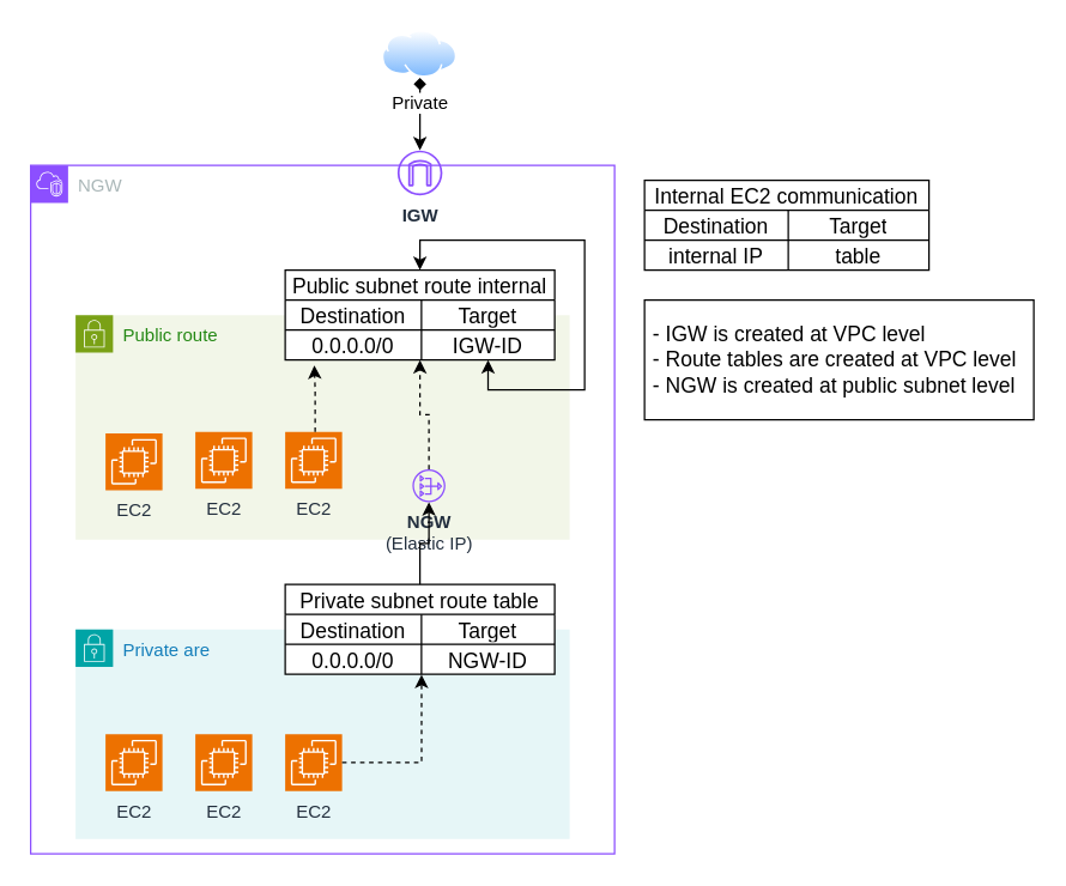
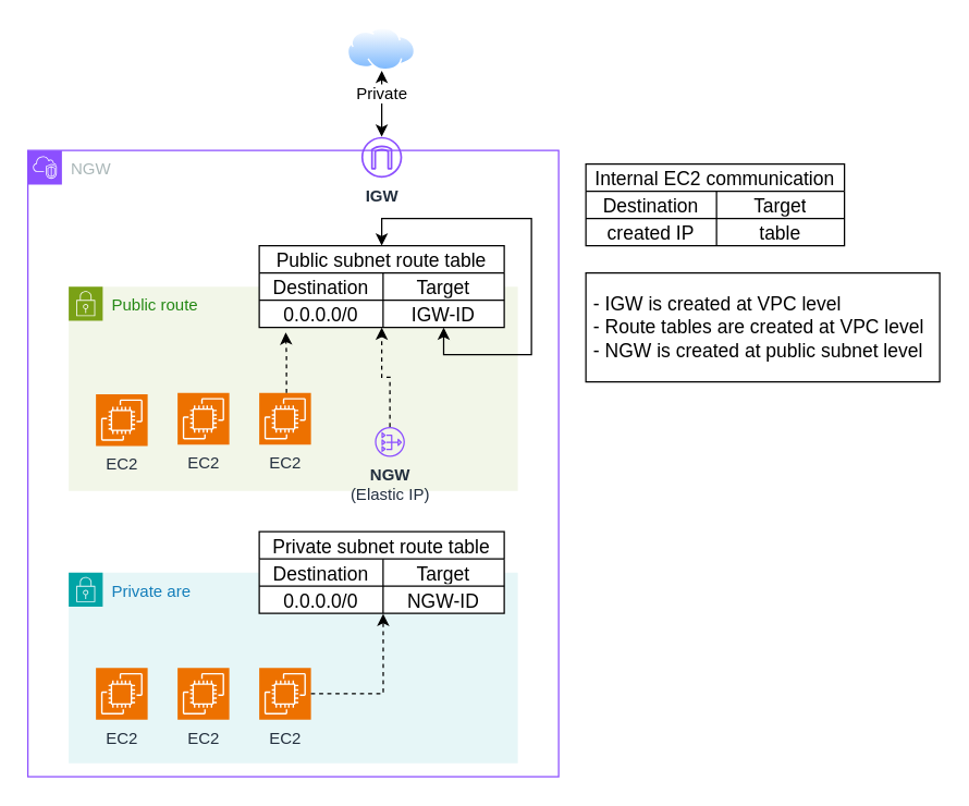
  <mxCell id="0" />
  <mxCell id="1" parent="0" />
  <mxCell id="2" value="NGW" style="points=[[0,0],[0.25,0],[0.5,0],[0.75,0],[1,0],[1,0.25],[1,0.5],[1,0.75],[1,1],[0.75,1],[0.5,1],[0.25,1],[0,1],[0,0.75],[0,0.5],[0,0.25]];outlineConnect=0;gradientColor=none;html=1;whiteSpace=wrap;fontSize=12;fontStyle=0;container=1;pointerEvents=0;collapsible=0;recursiveResize=0;shape=mxgraph.aws4.group;grIcon=mxgraph.aws4.group_vpc2;strokeColor=#8C4FFF;fillColor=none;verticalAlign=top;align=left;spacingLeft=30;fontColor=#AAB7B8;dashed=0;" vertex="1" parent="1"><mxGeometry x="20" y="110" width="390" height="460" as="geometry" /></mxCell>
  <mxCell id="3" value="Public route" style="points=[[0,0],[0.25,0],[0.5,0],[0.75,0],[1,0],[1,0.25],[1,0.5],[1,0.75],[1,1],[0.75,1],[0.5,1],[0.25,1],[0,1],[0,0.75],[0,0.5],[0,0.25]];outlineConnect=0;gradientColor=none;html=1;whiteSpace=wrap;fontSize=12;fontStyle=0;container=1;pointerEvents=0;collapsible=0;recursiveResize=0;shape=mxgraph.aws4.group;grIcon=mxgraph.aws4.group_security_group;grStroke=0;strokeColor=#7AA116;fillColor=#F2F6E8;verticalAlign=top;align=left;spacingLeft=30;fontColor=#248814;dashed=0;" parent="2" vertex="1"><mxGeometry x="30" y="100" width="330" height="150" as="geometry" /></mxCell>
  <mxCell id="4" value="EC2" style="sketch=0;points=[[0,0,0],[0.25,0,0],[0.5,0,0],[0.75,0,0],[1,0,0],[0,1,0],[0.25,1,0],[0.5,1,0],[0.75,1,0],[1,1,0],[0,0.25,0],[0,0.5,0],[0,0.75,0],[1,0.25,0],[1,0.5,0],[1,0.75,0]];outlineConnect=0;fontColor=#232F3E;fillColor=#ED7100;strokeColor=#ffffff;dashed=0;verticalLabelPosition=bottom;verticalAlign=top;align=center;html=1;fontSize=12;fontStyle=0;aspect=fixed;shape=mxgraph.aws4.resourceIcon;resIcon=mxgraph.aws4.ec2;" vertex="1" parent="3"><mxGeometry x="20" y="79" width="38" height="38" as="geometry" /></mxCell>
  <mxCell id="5" value="EC2" style="sketch=0;points=[[0,0,0],[0.25,0,0],[0.5,0,0],[0.75,0,0],[1,0,0],[0,1,0],[0.25,1,0],[0.5,1,0],[0.75,1,0],[1,1,0],[0,0.25,0],[0,0.5,0],[0,0.75,0],[1,0.25,0],[1,0.5,0],[1,0.75,0]];outlineConnect=0;fontColor=#232F3E;fillColor=#ED7100;strokeColor=#ffffff;dashed=0;verticalLabelPosition=bottom;verticalAlign=top;align=center;html=1;fontSize=12;fontStyle=0;aspect=fixed;shape=mxgraph.aws4.resourceIcon;resIcon=mxgraph.aws4.ec2;" vertex="1" parent="3"><mxGeometry x="80" y="78" width="38" height="38" as="geometry" /></mxCell>
  <mxCell id="6" value="EC2" style="sketch=0;points=[[0,0,0],[0.25,0,0],[0.5,0,0],[0.75,0,0],[1,0,0],[0,1,0],[0.25,1,0],[0.5,1,0],[0.75,1,0],[1,1,0],[0,0.25,0],[0,0.5,0],[0,0.75,0],[1,0.25,0],[1,0.5,0],[1,0.75,0]];outlineConnect=0;fontColor=#232F3E;fillColor=#ED7100;strokeColor=#ffffff;dashed=0;verticalLabelPosition=bottom;verticalAlign=top;align=center;html=1;fontSize=12;fontStyle=0;aspect=fixed;shape=mxgraph.aws4.resourceIcon;resIcon=mxgraph.aws4.ec2;" vertex="1" parent="3"><mxGeometry x="140" y="78" width="38" height="38" as="geometry" /></mxCell>
  <mxCell id="7" value="&lt;b&gt;NGW&lt;/b&gt;&lt;div&gt;(Elastic IP)&lt;/div&gt;" style="sketch=0;outlineConnect=0;fontColor=#232F3E;gradientColor=none;fillColor=#8C4FFF;strokeColor=none;dashed=0;verticalLabelPosition=bottom;verticalAlign=top;align=center;html=1;fontSize=12;fontStyle=0;aspect=fixed;pointerEvents=1;shape=mxgraph.aws4.nat_gateway;" parent="3" vertex="1"><mxGeometry x="225" y="103" width="22" height="22" as="geometry" /></mxCell>
  <mxCell id="8" value="Private are" style="points=[[0,0],[0.25,0],[0.5,0],[0.75,0],[1,0],[1,0.25],[1,0.5],[1,0.75],[1,1],[0.75,1],[0.5,1],[0.25,1],[0,1],[0,0.75],[0,0.5],[0,0.25]];outlineConnect=0;gradientColor=none;html=1;whiteSpace=wrap;fontSize=12;fontStyle=0;container=1;pointerEvents=0;collapsible=0;recursiveResize=0;shape=mxgraph.aws4.group;grIcon=mxgraph.aws4.group_security_group;grStroke=0;strokeColor=#00A4A6;fillColor=#E6F6F7;verticalAlign=top;align=left;spacingLeft=30;fontColor=#147EBA;dashed=0;" parent="2" vertex="1"><mxGeometry x="30" y="310" width="330" height="140" as="geometry" /></mxCell>
  <mxCell id="9" value="EC2" style="sketch=0;points=[[0,0,0],[0.25,0,0],[0.5,0,0],[0.75,0,0],[1,0,0],[0,1,0],[0.25,1,0],[0.5,1,0],[0.75,1,0],[1,1,0],[0,0.25,0],[0,0.5,0],[0,0.75,0],[1,0.25,0],[1,0.5,0],[1,0.75,0]];outlineConnect=0;fontColor=#232F3E;fillColor=#ED7100;strokeColor=#ffffff;dashed=0;verticalLabelPosition=bottom;verticalAlign=top;align=center;html=1;fontSize=12;fontStyle=0;aspect=fixed;shape=mxgraph.aws4.resourceIcon;resIcon=mxgraph.aws4.ec2;" vertex="1" parent="8"><mxGeometry x="20" y="70" width="38" height="38" as="geometry" /></mxCell>
  <mxCell id="10" value="EC2" style="sketch=0;points=[[0,0,0],[0.25,0,0],[0.5,0,0],[0.75,0,0],[1,0,0],[0,1,0],[0.25,1,0],[0.5,1,0],[0.75,1,0],[1,1,0],[0,0.25,0],[0,0.5,0],[0,0.75,0],[1,0.25,0],[1,0.5,0],[1,0.75,0]];outlineConnect=0;fontColor=#232F3E;fillColor=#ED7100;strokeColor=#ffffff;dashed=0;verticalLabelPosition=bottom;verticalAlign=top;align=center;html=1;fontSize=12;fontStyle=0;aspect=fixed;shape=mxgraph.aws4.resourceIcon;resIcon=mxgraph.aws4.ec2;" vertex="1" parent="8"><mxGeometry x="80" y="70" width="38" height="38" as="geometry" /></mxCell>
  <mxCell id="11" value="EC2" style="sketch=0;points=[[0,0,0],[0.25,0,0],[0.5,0,0],[0.75,0,0],[1,0,0],[0,1,0],[0.25,1,0],[0.5,1,0],[0.75,1,0],[1,1,0],[0,0.25,0],[0,0.5,0],[0,0.75,0],[1,0.25,0],[1,0.5,0],[1,0.75,0]];outlineConnect=0;fontColor=#232F3E;fillColor=#ED7100;strokeColor=#ffffff;dashed=0;verticalLabelPosition=bottom;verticalAlign=top;align=center;html=1;fontSize=12;fontStyle=0;aspect=fixed;shape=mxgraph.aws4.resourceIcon;resIcon=mxgraph.aws4.ec2;" vertex="1" parent="8"><mxGeometry x="140" y="70" width="38" height="38" as="geometry" /></mxCell>
- <mxCell id="12" value="" style="edgeStyle=orthogonalEdgeStyle;rounded=0;orthogonalLoop=1;jettySize=auto;html=1;exitX=0.5;exitY=0;exitDx=0;exitDy=0;" edge="1" parent="2" source="17" target="7"><mxGeometry relative="1" as="geometry"><mxPoint x="261" y="270.0" as="sourcePoint" /><Array as="points" /></mxGeometry></mxCell>
  <mxCell id="13" style="edgeStyle=orthogonalEdgeStyle;rounded=0;orthogonalLoop=1;jettySize=auto;html=1;dashed=1;entryX=0.506;entryY=1.017;entryDx=0;entryDy=0;entryPerimeter=0;" edge="1" parent="2" source="11" target="21"><mxGeometry relative="1" as="geometry"><mxPoint x="261" y="330" as="targetPoint" /><Array as="points"><mxPoint x="261" y="399" /></Array></mxGeometry></mxCell>
  <mxCell id="14" style="edgeStyle=orthogonalEdgeStyle;rounded=0;orthogonalLoop=1;jettySize=auto;html=1;dashed=1;entryX=0.108;entryY=1.183;entryDx=0;entryDy=0;entryPerimeter=0;" edge="1" parent="2" source="6" target="28"><mxGeometry relative="1" as="geometry"><mxPoint x="230" y="110.0" as="targetPoint" /><Array as="points"><mxPoint x="190" y="150" /><mxPoint x="189" y="134" /></Array></mxGeometry></mxCell>
  <mxCell id="15" value="&lt;b&gt;IGW&lt;/b&gt;" style="sketch=0;outlineConnect=0;fontColor=#232F3E;gradientColor=none;fillColor=#8C4FFF;strokeColor=none;dashed=0;verticalLabelPosition=bottom;verticalAlign=top;align=center;html=1;fontSize=12;fontStyle=0;aspect=fixed;pointerEvents=1;shape=mxgraph.aws4.internet_gateway;" parent="2" vertex="1"><mxGeometry x="245" y="-10" width="30" height="30" as="geometry" /></mxCell>
  <mxCell id="16" style="edgeStyle=orthogonalEdgeStyle;rounded=0;orthogonalLoop=1;jettySize=auto;html=1;startArrow=classic;startFill=1;exitX=0.5;exitY=0;exitDx=0;exitDy=0;" edge="1" parent="2" source="24" target="30"><mxGeometry relative="1" as="geometry"><mxPoint x="260" y="60.0" as="sourcePoint" /></mxGeometry></mxCell>
  <mxCell id="17" value="Private subnet route table" style="shape=table;startSize=20;container=1;collapsible=0;childLayout=tableLayout;strokeColor=default;fontSize=14;labelBackgroundColor=none;gradientColor=none;swimlaneFillColor=default;" vertex="1" parent="2"><mxGeometry x="170" y="280" width="180" height="60" as="geometry" /></mxCell>
  <mxCell id="18" value="" style="shape=tableRow;horizontal=0;startSize=0;swimlaneHead=0;swimlaneBody=0;strokeColor=inherit;top=0;left=0;bottom=0;right=0;collapsible=0;dropTarget=0;fillColor=none;points=[[0,0.5],[1,0.5]];portConstraint=eastwest;fontSize=16;swimlaneFillColor=default;" vertex="1" parent="17"><mxGeometry y="20" width="180" height="20" as="geometry" /></mxCell>
  <mxCell id="19" value="Destination" style="shape=partialRectangle;html=1;whiteSpace=wrap;connectable=0;strokeColor=inherit;overflow=hidden;fillColor=none;top=0;left=0;bottom=0;right=0;pointerEvents=1;fontSize=14;swimlaneFillColor=default;" vertex="1" parent="18"><mxGeometry width="91" height="20" as="geometry"><mxRectangle width="91" height="20" as="alternateBounds" /></mxGeometry></mxCell>
  <mxCell id="20" value="Target" style="shape=partialRectangle;html=1;whiteSpace=wrap;connectable=0;strokeColor=inherit;overflow=hidden;fillColor=none;top=0;left=0;bottom=0;right=0;pointerEvents=1;fontSize=14;swimlaneFillColor=default;" vertex="1" parent="18"><mxGeometry x="91" width="89" height="20" as="geometry"><mxRectangle width="89" height="20" as="alternateBounds" /></mxGeometry></mxCell>
  <mxCell id="21" value="" style="shape=tableRow;horizontal=0;startSize=0;swimlaneHead=0;swimlaneBody=0;strokeColor=inherit;top=0;left=0;bottom=0;right=0;collapsible=0;dropTarget=0;fillColor=none;points=[[0,0.5],[1,0.5]];portConstraint=eastwest;fontSize=16;swimlaneFillColor=default;" vertex="1" parent="17"><mxGeometry y="40" width="180" height="20" as="geometry" /></mxCell>
  <mxCell id="22" value="0.0.0.0/0" style="shape=partialRectangle;html=1;whiteSpace=wrap;connectable=0;strokeColor=inherit;overflow=hidden;fillColor=none;top=0;left=0;bottom=0;right=0;pointerEvents=1;fontSize=14;swimlaneFillColor=default;" vertex="1" parent="21"><mxGeometry width="91" height="20" as="geometry"><mxRectangle width="91" height="20" as="alternateBounds" /></mxGeometry></mxCell>
  <mxCell id="23" value="NGW-ID" style="shape=partialRectangle;html=1;whiteSpace=wrap;connectable=0;strokeColor=inherit;overflow=hidden;fillColor=none;top=0;left=0;bottom=0;right=0;pointerEvents=1;fontSize=14;swimlaneFillColor=default;" vertex="1" parent="21"><mxGeometry x="91" width="89" height="20" as="geometry"><mxRectangle width="89" height="20" as="alternateBounds" /></mxGeometry></mxCell>
- <mxCell id="24" value="Public subnet route internal" style="shape=table;startSize=20;container=1;collapsible=0;childLayout=tableLayout;strokeColor=default;fontSize=14;labelBackgroundColor=none;gradientColor=none;swimlaneFillColor=default;" vertex="1" parent="2"><mxGeometry x="170" y="70" width="180" height="60" as="geometry" /></mxCell>
+ <mxCell id="24" value="Public subnet route table" style="shape=table;startSize=20;container=1;collapsible=0;childLayout=tableLayout;strokeColor=default;fontSize=14;labelBackgroundColor=none;gradientColor=none;swimlaneFillColor=default;" vertex="1" parent="2"><mxGeometry x="170" y="70" width="180" height="60" as="geometry" /></mxCell>
  <mxCell id="25" value="" style="shape=tableRow;horizontal=0;startSize=0;swimlaneHead=0;swimlaneBody=0;strokeColor=inherit;top=0;left=0;bottom=0;right=0;collapsible=0;dropTarget=0;fillColor=none;points=[[0,0.5],[1,0.5]];portConstraint=eastwest;fontSize=16;swimlaneFillColor=default;" vertex="1" parent="24"><mxGeometry y="20" width="180" height="20" as="geometry" /></mxCell>
  <mxCell id="26" value="Destination" style="shape=partialRectangle;html=1;whiteSpace=wrap;connectable=0;strokeColor=inherit;overflow=hidden;fillColor=none;top=0;left=0;bottom=0;right=0;pointerEvents=1;fontSize=14;swimlaneFillColor=default;" vertex="1" parent="25"><mxGeometry width="91" height="20" as="geometry"><mxRectangle width="91" height="20" as="alternateBounds" /></mxGeometry></mxCell>
  <mxCell id="27" value="Target" style="shape=partialRectangle;html=1;whiteSpace=wrap;connectable=0;strokeColor=inherit;overflow=hidden;fillColor=none;top=0;left=0;bottom=0;right=0;pointerEvents=1;fontSize=14;swimlaneFillColor=default;" vertex="1" parent="25"><mxGeometry x="91" width="89" height="20" as="geometry"><mxRectangle width="89" height="20" as="alternateBounds" /></mxGeometry></mxCell>
  <mxCell id="28" value="" style="shape=tableRow;horizontal=0;startSize=0;swimlaneHead=0;swimlaneBody=0;strokeColor=inherit;top=0;left=0;bottom=0;right=0;collapsible=0;dropTarget=0;fillColor=none;points=[[0,0.5],[1,0.5]];portConstraint=eastwest;fontSize=16;swimlaneFillColor=default;" vertex="1" parent="24"><mxGeometry y="40" width="180" height="20" as="geometry" /></mxCell>
  <mxCell id="29" value="0.0.0.0/0" style="shape=partialRectangle;html=1;whiteSpace=wrap;connectable=0;strokeColor=inherit;overflow=hidden;fillColor=none;top=0;left=0;bottom=0;right=0;pointerEvents=1;fontSize=14;swimlaneFillColor=default;" vertex="1" parent="28"><mxGeometry width="91" height="20" as="geometry"><mxRectangle width="91" height="20" as="alternateBounds" /></mxGeometry></mxCell>
  <mxCell id="30" value="IGW-ID" style="shape=partialRectangle;html=1;whiteSpace=wrap;connectable=0;strokeColor=inherit;overflow=hidden;fillColor=none;top=0;left=0;bottom=0;right=0;pointerEvents=1;fontSize=14;swimlaneFillColor=default;" vertex="1" parent="28"><mxGeometry x="91" width="89" height="20" as="geometry"><mxRectangle width="89" height="20" as="alternateBounds" /></mxGeometry></mxCell>
  <mxCell id="31" style="edgeStyle=orthogonalEdgeStyle;rounded=0;orthogonalLoop=1;jettySize=auto;html=1;dashed=1;entryX=0.5;entryY=1;entryDx=0;entryDy=0;entryPerimeter=0;" edge="1" parent="2" source="7" target="28"><mxGeometry relative="1" as="geometry"><Array as="points" /></mxGeometry></mxCell>
- <mxCell id="32" value="" style="edgeStyle=orthogonalEdgeStyle;rounded=0;orthogonalLoop=1;jettySize=auto;html=1;startArrow=classic;startFill=1;endArrow=diamond;" edge="1" parent="1" source="15" target="33"><mxGeometry relative="1" as="geometry" /></mxCell>
+ <mxCell id="32" value="" style="edgeStyle=orthogonalEdgeStyle;rounded=0;orthogonalLoop=1;jettySize=auto;html=1;startArrow=classic;startFill=1;" edge="1" parent="1" source="15" target="33"><mxGeometry relative="1" as="geometry" /></mxCell>
  <mxCell id="33" value="Private" style="image;aspect=fixed;perimeter=ellipsePerimeter;html=1;align=center;shadow=0;dashed=0;spacingTop=3;image=img/lib/active_directory/internet_cloud.svg;" vertex="1" parent="1"><mxGeometry x="255" y="20" width="50" height="31.5" as="geometry" /></mxCell>
  <mxCell id="34" value="Internal EC2 communication" style="shape=table;startSize=20;container=1;collapsible=0;childLayout=tableLayout;strokeColor=default;fontSize=14;labelBackgroundColor=none;gradientColor=none;swimlaneFillColor=default;" vertex="1" parent="1"><mxGeometry x="430" y="120" width="190" height="60" as="geometry" /></mxCell>
  <mxCell id="35" value="" style="shape=tableRow;horizontal=0;startSize=0;swimlaneHead=0;swimlaneBody=0;strokeColor=inherit;top=0;left=0;bottom=0;right=0;collapsible=0;dropTarget=0;fillColor=none;points=[[0,0.5],[1,0.5]];portConstraint=eastwest;fontSize=16;swimlaneFillColor=default;" vertex="1" parent="34"><mxGeometry y="20" width="190" height="20" as="geometry" /></mxCell>
  <mxCell id="36" value="Destination" style="shape=partialRectangle;html=1;whiteSpace=wrap;connectable=0;strokeColor=inherit;overflow=hidden;fillColor=none;top=0;left=0;bottom=0;right=0;pointerEvents=1;fontSize=14;swimlaneFillColor=default;" vertex="1" parent="35"><mxGeometry width="96" height="20" as="geometry"><mxRectangle width="96" height="20" as="alternateBounds" /></mxGeometry></mxCell>
  <mxCell id="37" value="Target" style="shape=partialRectangle;html=1;whiteSpace=wrap;connectable=0;strokeColor=inherit;overflow=hidden;fillColor=none;top=0;left=0;bottom=0;right=0;pointerEvents=1;fontSize=14;swimlaneFillColor=default;" vertex="1" parent="35"><mxGeometry x="96" width="94" height="20" as="geometry"><mxRectangle width="94" height="20" as="alternateBounds" /></mxGeometry></mxCell>
  <mxCell id="38" value="" style="shape=tableRow;horizontal=0;startSize=0;swimlaneHead=0;swimlaneBody=0;strokeColor=inherit;top=0;left=0;bottom=0;right=0;collapsible=0;dropTarget=0;fillColor=none;points=[[0,0.5],[1,0.5]];portConstraint=eastwest;fontSize=16;swimlaneFillColor=default;" vertex="1" parent="34"><mxGeometry y="40" width="190" height="20" as="geometry" /></mxCell>
- <mxCell id="39" value="internal IP" style="shape=partialRectangle;html=1;whiteSpace=wrap;connectable=0;strokeColor=inherit;overflow=hidden;fillColor=none;top=0;left=0;bottom=0;right=0;pointerEvents=1;fontSize=14;swimlaneFillColor=default;" vertex="1" parent="38"><mxGeometry width="96" height="20" as="geometry"><mxRectangle width="96" height="20" as="alternateBounds" /></mxGeometry></mxCell>
+ <mxCell id="39" value="created IP" style="shape=partialRectangle;html=1;whiteSpace=wrap;connectable=0;strokeColor=inherit;overflow=hidden;fillColor=none;top=0;left=0;bottom=0;right=0;pointerEvents=1;fontSize=14;swimlaneFillColor=default;" vertex="1" parent="38"><mxGeometry width="96" height="20" as="geometry"><mxRectangle width="96" height="20" as="alternateBounds" /></mxGeometry></mxCell>
  <mxCell id="40" value="table" style="shape=partialRectangle;html=1;whiteSpace=wrap;connectable=0;strokeColor=inherit;overflow=hidden;fillColor=none;top=0;left=0;bottom=0;right=0;pointerEvents=1;fontSize=14;swimlaneFillColor=default;" vertex="1" parent="38"><mxGeometry x="96" width="94" height="20" as="geometry"><mxRectangle width="94" height="20" as="alternateBounds" /></mxGeometry></mxCell>
  <mxCell id="41" value="&lt;font style=&quot;font-size: 14px;&quot;&gt;&amp;nbsp;- IGW is created at VPC level&lt;/font&gt;&lt;div&gt;&lt;font style=&quot;font-size: 14px;&quot;&gt;&amp;nbsp;- Route tables are created at VPC level&lt;/font&gt;&lt;/div&gt;&lt;div&gt;&lt;font style=&quot;font-size: 14px;&quot;&gt;&amp;nbsp;- NGW is created at public subnet level&lt;/font&gt;&lt;/div&gt;" style="rounded=0;whiteSpace=wrap;html=1;align=left;" vertex="1" parent="1"><mxGeometry x="430" y="200" width="260" height="80" as="geometry" /></mxCell>
